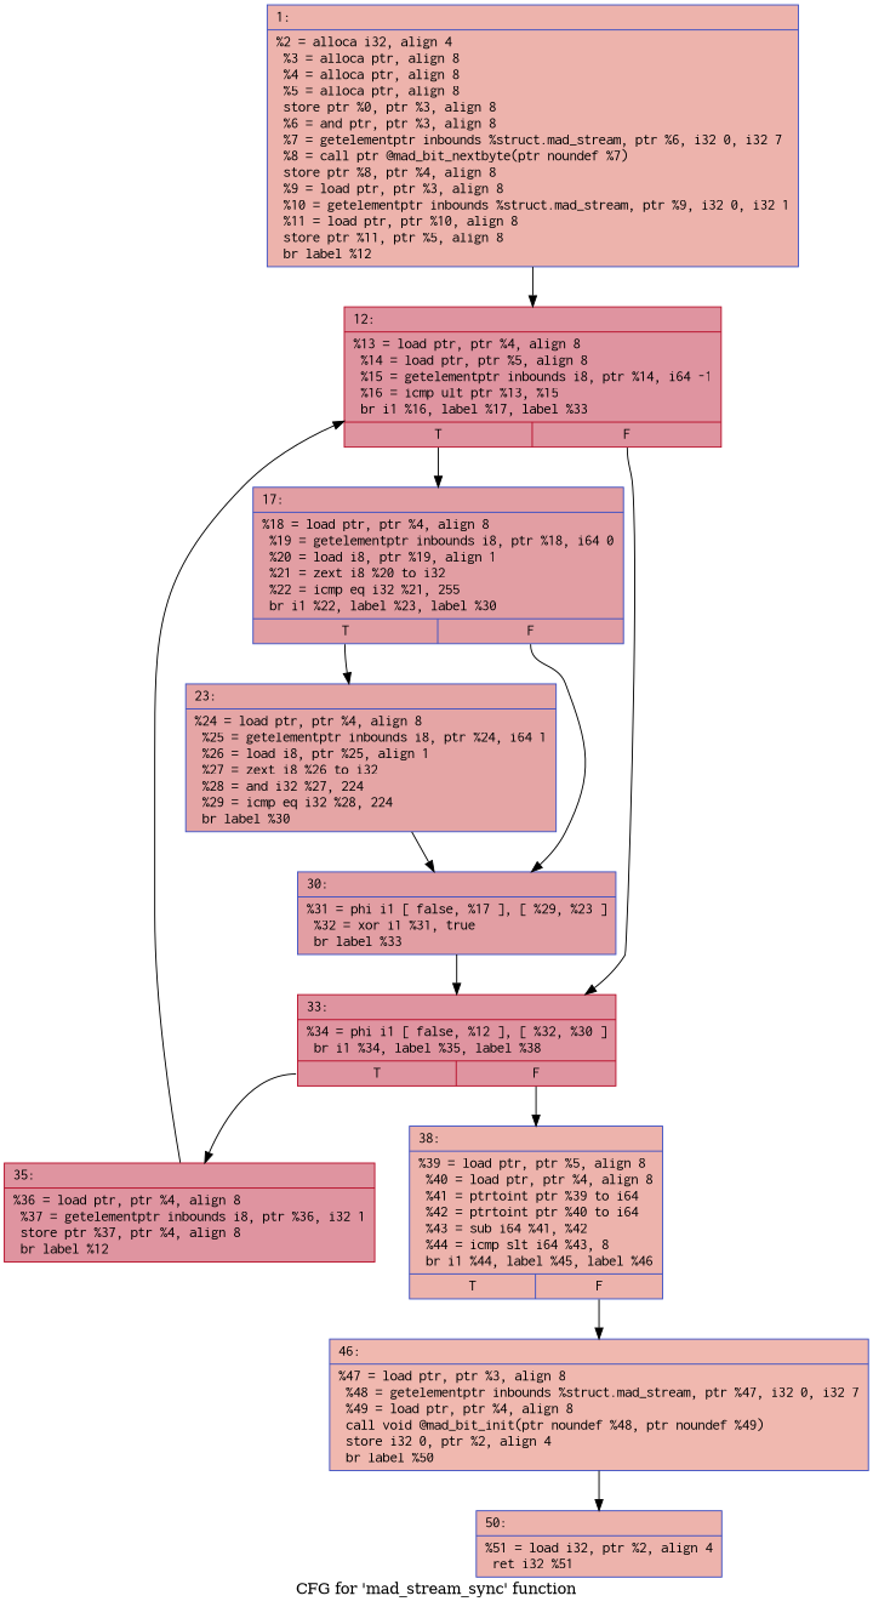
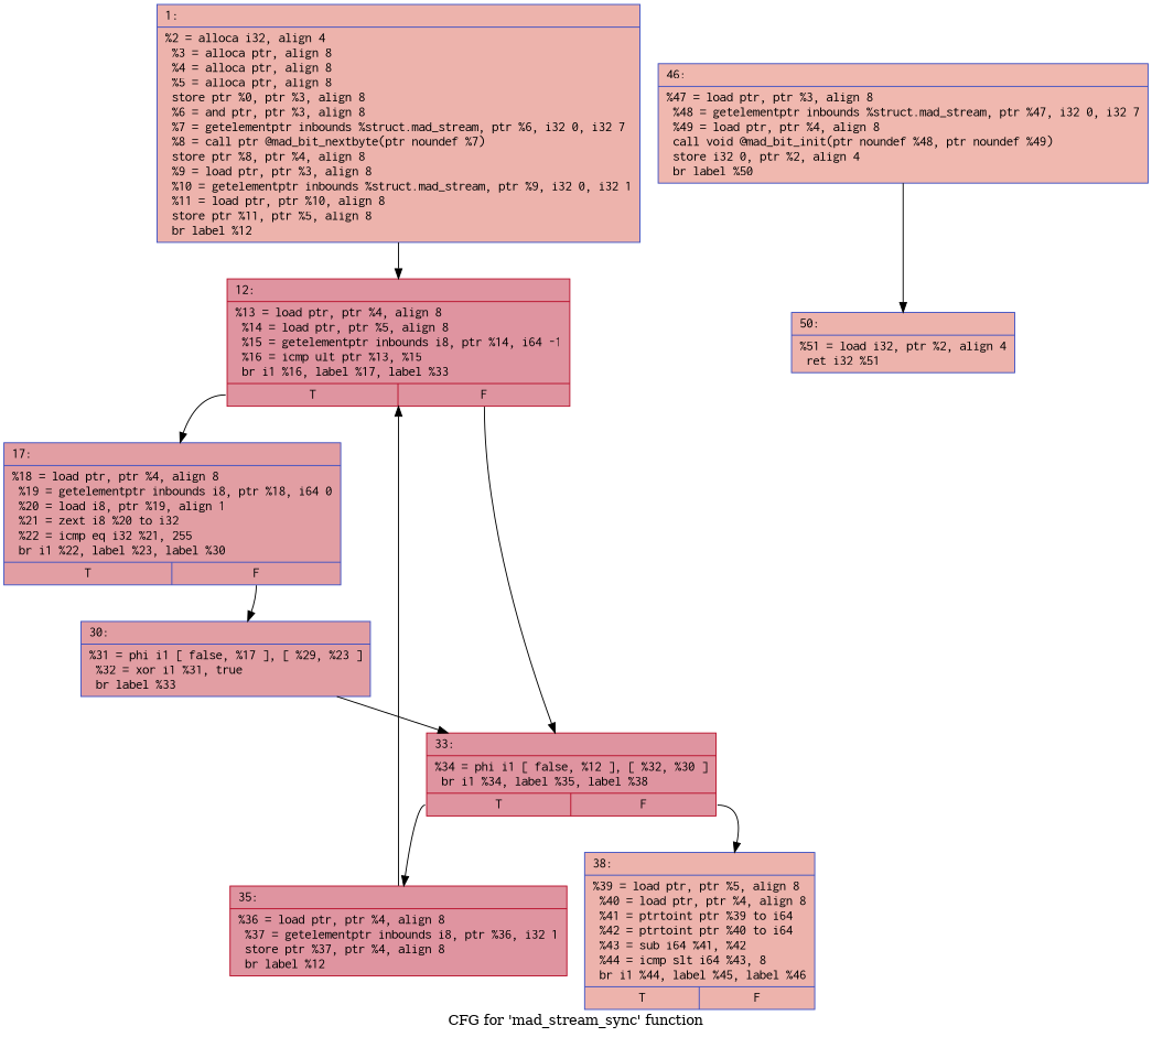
  digraph {
    label="CFG for 'mad_stream_sync' function"
    node [color="#3d50c3ff" fillcolor="#d6524470" fontname=Courier shape=record style=filled]
    n1 [label="{1:\l|  %2 = alloca i32, align 4\l  %3 = alloca ptr, align 8\l  %4 = alloca ptr, align 8\l  %5 = alloca ptr, align 8\l  store ptr %0, ptr %3, align 8\l  %6 = and ptr, ptr %3, align 8\l  %7 = getelementptr inbounds %struct.mad_stream, ptr %6, i32 0, i32 7\l  %8 = call ptr @mad_bit_nextbyte(ptr noundef %7)\l  store ptr %8, ptr %4, align 8\l  %9 = load ptr, ptr %3, align 8\l  %10 = getelementptr inbounds %struct.mad_stream, ptr %9, i32 0, i32 1\l  %11 = load ptr, ptr %10, align 8\l  store ptr %11, ptr %5, align 8\l  br label %12\l}"]
    n2 [color="#b70d28ff" fillcolor="#b70d2870" label="{12:\l|  %13 = load ptr, ptr %4, align 8\l  %14 = load ptr, ptr %5, align 8\l  %15 = getelementptr inbounds i8, ptr %14, i64 -1\l  %16 = icmp ult ptr %13, %15\l  br i1 %16, label %17, label %33\l|{<s0>T|<s1>F}}"]
    n3 [fillcolor="#be242e70" label="{17:\l|  %18 = load ptr, ptr %4, align 8\l  %19 = getelementptr inbounds i8, ptr %18, i64 0\l  %20 = load i8, ptr %19, align 1\l  %21 = zext i8 %20 to i32\l  %22 = icmp eq i32 %21, 255\l  br i1 %22, label %23, label %30\l|{<s0>T|<s1>F}}"]
    n4 [color="#b70d28ff" fillcolor="#b70d2870" label="{33:\l|  %34 = phi i1 [ false, %12 ], [ %32, %30 ]\l  br i1 %34, label %35, label %38\l|{<s0>T|<s1>F}}"]
-   n5 [fillcolor="#c5333470" label="{23:\l|  %24 = load ptr, ptr %4, align 8\l  %25 = getelementptr inbounds i8, ptr %24, i64 1\l  %26 = load i8, ptr %25, align 1\l  %27 = zext i8 %26 to i32\l  %28 = and i32 %27, 224\l  %29 = icmp eq i32 %28, 224\l  br label %30\l}"]
    n6 [fillcolor="#be242e70" label="{30:\l|  %31 = phi i1 [ false, %17 ], [ %29, %23 ]\l  %32 = xor i1 %31, true\l  br label %33\l}"]
    n7 [color="#b70d28ff" fillcolor="#b70d2870" label="{35:\l|  %36 = load ptr, ptr %4, align 8\l  %37 = getelementptr inbounds i8, ptr %36, i32 1\l  store ptr %37, ptr %4, align 8\l  br label %12\l}"]
    n8 [label="{38:\l|  %39 = load ptr, ptr %5, align 8\l  %40 = load ptr, ptr %4, align 8\l  %41 = ptrtoint ptr %39 to i64\l  %42 = ptrtoint ptr %40 to i64\l  %43 = sub i64 %41, %42\l  %44 = icmp slt i64 %43, 8\l  br i1 %44, label %45, label %46\l|{<s0>T|<s1>F}}"]
    n9 [fillcolor="#dc5d4a70" label="{46:\l|  %47 = load ptr, ptr %3, align 8\l  %48 = getelementptr inbounds %struct.mad_stream, ptr %47, i32 0, i32 7\l  %49 = load ptr, ptr %4, align 8\l  call void @mad_bit_init(ptr noundef %48, ptr noundef %49)\l  store i32 0, ptr %2, align 4\l  br label %50\l}"]
    n10 [label="{50:\l|  %51 = load i32, ptr %2, align 4\l  ret i32 %51\l}"]
    n1 -> n2
    n2 -> n3 [tailport=s0]
    n2 -> n4 [tailport=s1]
-   n3 -> n5 [tailport=s0]
    n3 -> n6 [tailport=s1]
    n4 -> n7 [tailport=s0]
    n4 -> n8 [tailport=s1]
-   n5 -> n6
    n6 -> n4
    n7 -> n2
-   n8 -> n9 [tailport=s1]
    n9 -> n10
  }
